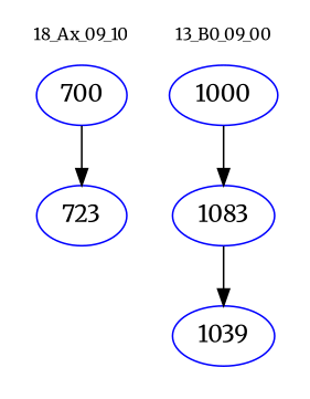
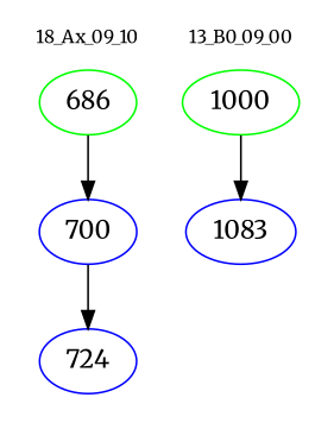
  digraph {
    fontname=Merriweather
    node [color=blue fontname=Merriweather]
    edge [color=black fontname=Merriweather]
+   n1 [color=green label=686]
    n2 [label=700]
-   n3 [label=723]
-   n4 [label=1000]
+   n3 [label=724]
+   n4 [color=green label=1000]
    n5 [label=1083]
-   n6 [label=1039]
    subgraph cluster_1 {
      color=white
      fontsize=10
      label="18_Ax_09_10"
+     n1
      n2
      n3
    }
    subgraph cluster_2 {
      color=white
      fontsize=10
      label="13_B0_09_00"
      n4
      n5
-     n6
    }
+   n1 -> n2
    n2 -> n3
    n4 -> n5
-   n5 -> n6
  }
